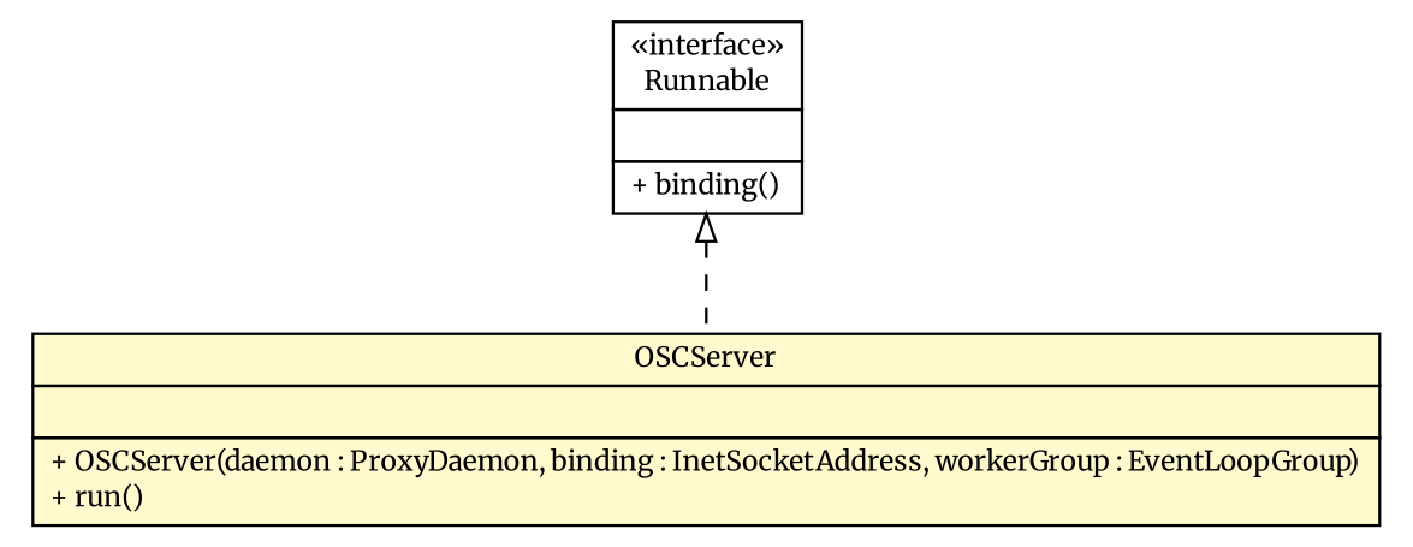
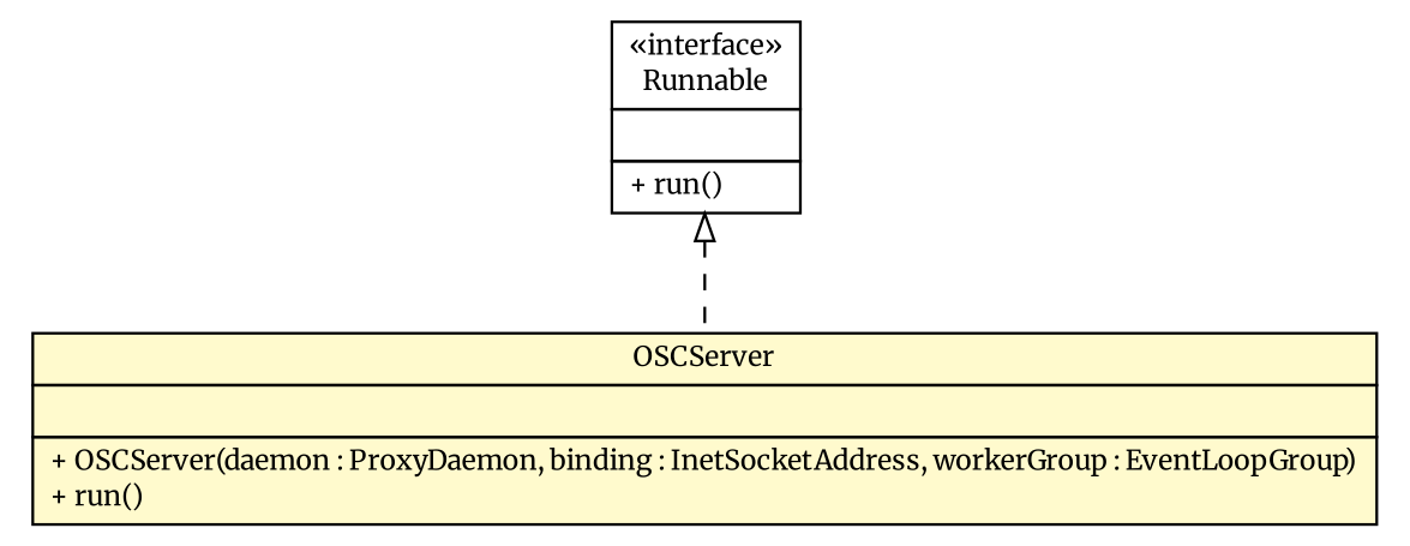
  digraph {
    nodesep=0.25
    ranksep=0.5
    fontname=Merriweather
    node [fontcolor=black fontname=Merriweather fontsize=10.0 shape=plaintext]
    n1 [label=<<table title="com.xley.lfosc.osc.server.OSCServer" border="0" cellborder="1" cellspacing="0" cellpadding="2" port="p" bgcolor="lemonChiffon" href="./OSCServer.html"> 		<tr><td><table border="0" cellspacing="0" cellpadding="1"> <tr><td align="center" balign="center"> OSCServer </td></tr> 		</table></td></tr> 		<tr><td><table border="0" cellspacing="0" cellpadding="1"> <tr><td align="left" balign="left">  </td></tr> 		</table></td></tr> 		<tr><td><table border="0" cellspacing="0" cellpadding="1"> <tr><td align="left" balign="left"> + OSCServer(daemon : ProxyDaemon, binding : InetSocketAddress, workerGroup : EventLoopGroup) </td></tr> <tr><td align="left" balign="left"> + run() </td></tr> 		</table></td></tr> 		</table>>]
-   n2 [label=<<table title="java.lang.Runnable" border="0" cellborder="1" cellspacing="0" cellpadding="2" port="p" href="http://java.sun.com/j2se/1.4.2/docs/api/java/lang/Runnable.html"> 		<tr><td><table border="0" cellspacing="0" cellpadding="1"> <tr><td align="center" balign="center"> &#171;interface&#187; </td></tr> <tr><td align="center" balign="center"> Runnable </td></tr> 		</table></td></tr> 		<tr><td><table border="0" cellspacing="0" cellpadding="1"> <tr><td align="left" balign="left">  </td></tr> 		</table></td></tr> 		<tr><td><table border="0" cellspacing="0" cellpadding="1"> <tr><td align="left" balign="left"> + binding() </td></tr> 		</table></td></tr> 		</table>>]
+   n2 [label=<<table title="java.lang.Runnable" border="0" cellborder="1" cellspacing="0" cellpadding="2" port="p" href="http://java.sun.com/j2se/1.4.2/docs/api/java/lang/Runnable.html"> 		<tr><td><table border="0" cellspacing="0" cellpadding="1"> <tr><td align="center" balign="center"> &#171;interface&#187; </td></tr> <tr><td align="center" balign="center"> Runnable </td></tr> 		</table></td></tr> 		<tr><td><table border="0" cellspacing="0" cellpadding="1"> <tr><td align="left" balign="left">  </td></tr> 		</table></td></tr> 		<tr><td><table border="0" cellspacing="0" cellpadding="1"> <tr><td align="left" balign="left"> + run() </td></tr> 		</table></td></tr> 		</table>>]
    n2 -> n1 [arrowtail=empty dir=back fontname=Merriweather fontsize=10 headport=p labelfontname=Helvetica labelfontsize=10 style=dashed tailport=p]
  }
